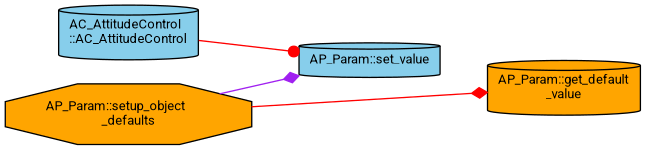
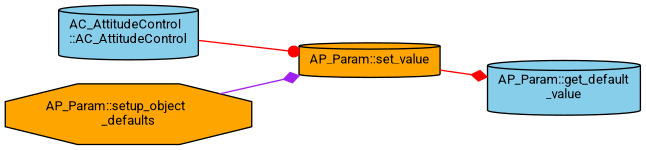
  digraph {
    fontname=Roboto
    rankdir=LR
    node [color=black fillcolor=skyblue fontname=Roboto fontsize=10 shape=cylinder style=filled]
    edge [arrowhead=diamond color=red fontname=Roboto fontsize=10 labelfontname=Helvetica labelfontsize=10 style=solid]
    n1 [fontcolor=black height=0.2 label="AC_AttitudeControl\l::AC_AttitudeControl" width=0.4]
-   n2 [height=0.2 label="AP_Param::set_value" width=0.4]
+   n2 [fillcolor=orange height=0.2 label="AP_Param::set_value" width=0.4]
    n3 [fillcolor=orange height=0.2 label="AP_Param::setup_object\l_defaults" shape=octagon width=0.4]
-   n4 [fillcolor=orange height=0.2 label="AP_Param::get_default\l_value" width=0.4]
+   n4 [height=0.2 label="AP_Param::get_default\l_value" width=0.4]
    n1 -> n2 [arrowhead=dot]
    n3 -> n2 [color=purple]
-   n3 -> n4
+   n2 -> n4
  }
